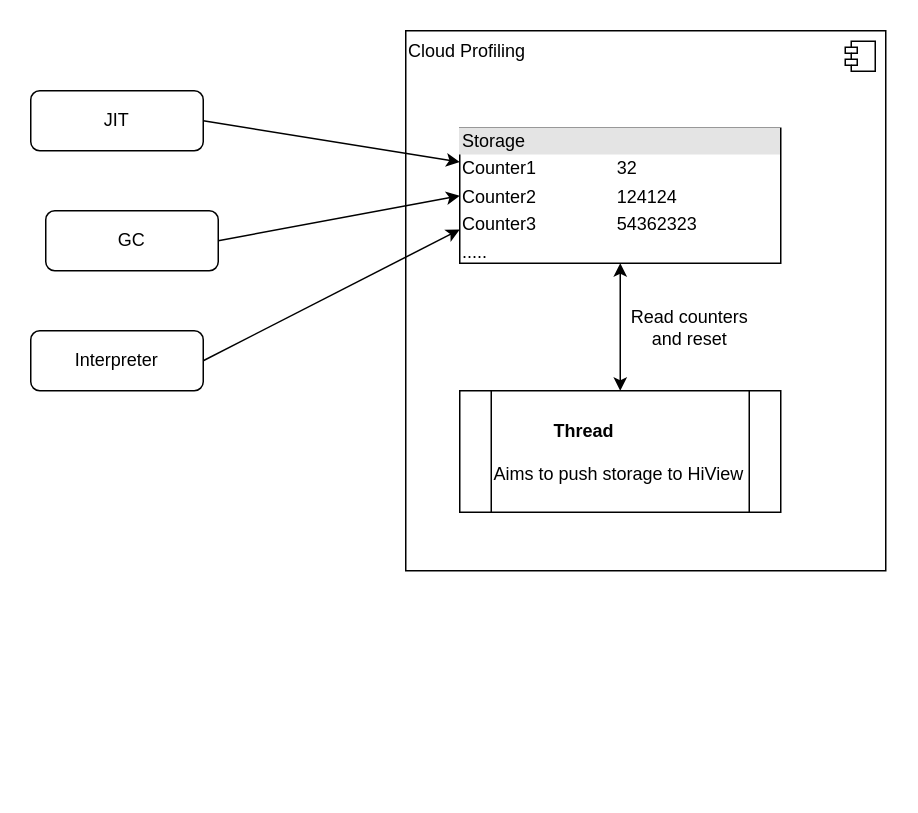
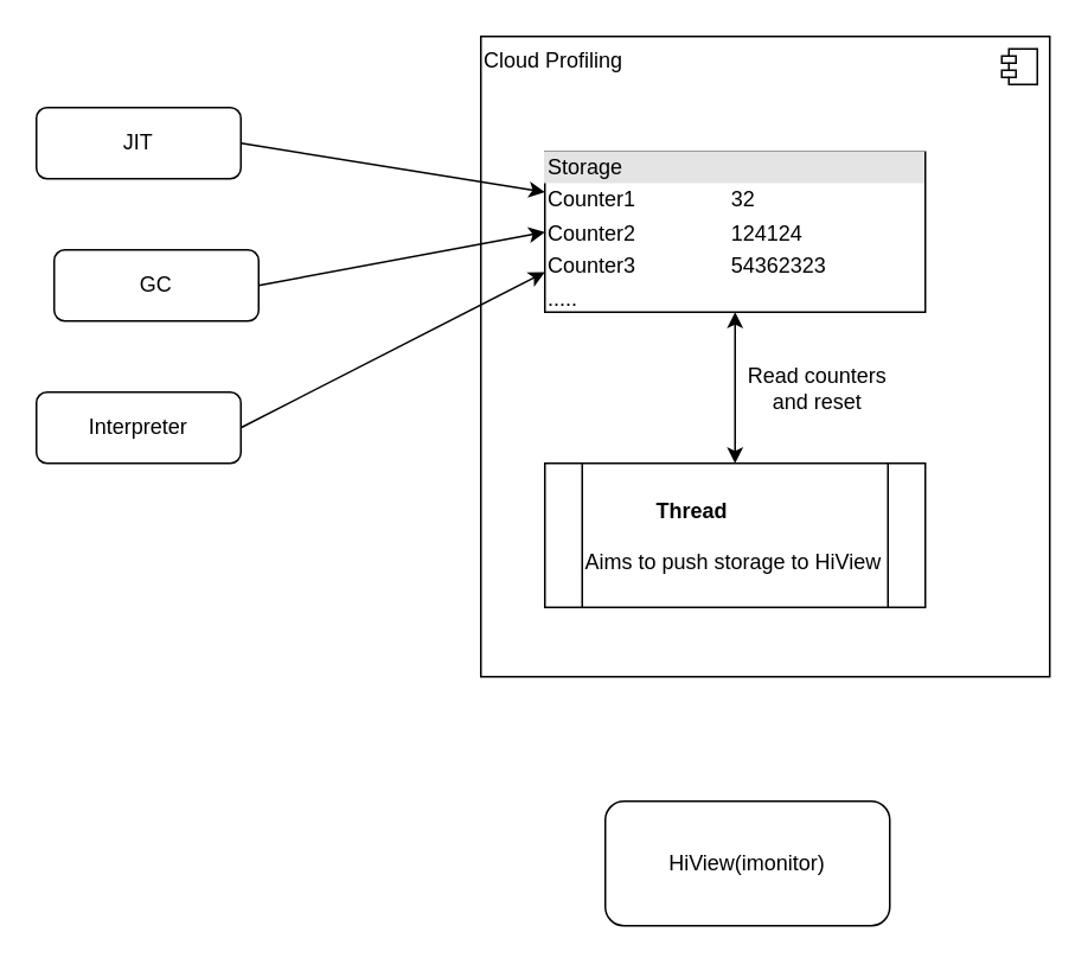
  <mxCell id="0" />
  <mxCell id="1" parent="0" />
  <mxCell id="2" value="Cloud Profiling" style="html=1;align=left;verticalAlign=top;" vertex="1" parent="1"><mxGeometry x="270" y="20" width="320" height="360" as="geometry" /></mxCell>
  <mxCell id="3" value="" style="shape=component;jettyWidth=8;jettyHeight=4;" vertex="1" parent="2"><mxGeometry x="1" width="20" height="20" relative="1" as="geometry"><mxPoint x="-27" y="7" as="offset" /></mxGeometry></mxCell>
  <mxCell id="4" value="&lt;div style=&quot;box-sizing: border-box ; width: 100% ; background: #e4e4e4 ; padding: 2px&quot;&gt;Storage&lt;/div&gt;&lt;table style=&quot;width: 100% ; font-size: 1em&quot; cellpadding=&quot;2&quot; cellspacing=&quot;0&quot;&gt;&lt;tbody&gt;&lt;tr&gt;&lt;td&gt;Counter1&lt;/td&gt;&lt;td&gt;32&lt;/td&gt;&lt;/tr&gt;&lt;tr&gt;&lt;td&gt;Counter2&lt;/td&gt;&lt;td&gt;124124&lt;/td&gt;&lt;/tr&gt;&lt;tr&gt;&lt;td&gt;Counter3&lt;/td&gt;&lt;td&gt;54362323&lt;/td&gt;&lt;/tr&gt;&lt;tr&gt;&lt;td&gt;.....&lt;/td&gt;&lt;td&gt;&lt;br&gt;&lt;/td&gt;&lt;/tr&gt;&lt;/tbody&gt;&lt;/table&gt;" style="verticalAlign=top;align=left;overflow=fill;html=1;" vertex="1" parent="2"><mxGeometry x="36" y="65" width="214" height="90" as="geometry" /></mxCell>
  <mxCell id="5" value="&lt;blockquote style=&quot;margin: 0 0 0 40px ; border: none ; padding: 0px&quot;&gt;&lt;b&gt;Thread&lt;/b&gt;&lt;/blockquote&gt;&lt;br&gt;Aims to push storage to HiView" style="shape=process;whiteSpace=wrap;html=1;backgroundOutline=1;align=left;" vertex="1" parent="2"><mxGeometry x="36" y="240" width="214" height="81" as="geometry" /></mxCell>
  <mxCell id="6" value="" style="endArrow=classic;startArrow=classic;html=1;entryX=0.5;entryY=1;entryDx=0;entryDy=0;" edge="1" parent="2" source="5" target="4"><mxGeometry width="50" height="50" relative="1" as="geometry"><mxPoint x="-391.111" y="430" as="sourcePoint" /><mxPoint x="-346.667" y="380" as="targetPoint" /></mxGeometry></mxCell>
  <mxCell id="7" value="Read counters&lt;br&gt;and reset" style="text;html=1;resizable=0;points=[];align=center;verticalAlign=middle;labelBackgroundColor=#ffffff;" vertex="1" connectable="0" parent="6"><mxGeometry x="-0.366" y="-1" relative="1" as="geometry"><mxPoint x="44" y="-15.5" as="offset" /></mxGeometry></mxCell>
  <mxCell id="8" value="JIT" style="rounded=1;whiteSpace=wrap;html=1;align=center;" vertex="1" parent="1"><mxGeometry x="20" y="60" width="115" height="40" as="geometry" /></mxCell>
  <mxCell id="9" value="GC" style="rounded=1;whiteSpace=wrap;html=1;align=center;" vertex="1" parent="1"><mxGeometry x="30" y="140" width="115" height="40" as="geometry" /></mxCell>
  <mxCell id="10" value="Interpreter" style="rounded=1;whiteSpace=wrap;html=1;align=center;" vertex="1" parent="1"><mxGeometry x="20" y="220" width="115" height="40" as="geometry" /></mxCell>
  <mxCell id="11" value="" style="endArrow=classic;html=1;exitX=1;exitY=0.5;exitDx=0;exitDy=0;entryX=0;entryY=0.25;entryDx=0;entryDy=0;" edge="1" parent="1" source="8" target="4"><mxGeometry width="50" height="50" relative="1" as="geometry"><mxPoint x="300" y="530" as="sourcePoint" /><mxPoint x="350" y="480" as="targetPoint" /></mxGeometry></mxCell>
  <mxCell id="12" value="" style="endArrow=classic;html=1;entryX=0;entryY=0.5;entryDx=0;entryDy=0;exitX=1;exitY=0.5;exitDx=0;exitDy=0;" edge="1" parent="1" source="9" target="4"><mxGeometry width="50" height="50" relative="1" as="geometry"><mxPoint x="260" y="510" as="sourcePoint" /><mxPoint x="40" y="440" as="targetPoint" /></mxGeometry></mxCell>
  <mxCell id="13" value="" style="endArrow=classic;html=1;entryX=0;entryY=0.75;entryDx=0;entryDy=0;exitX=1;exitY=0.5;exitDx=0;exitDy=0;" edge="1" parent="1" source="10" target="4"><mxGeometry width="50" height="50" relative="1" as="geometry"><mxPoint x="-20" y="570" as="sourcePoint" /><mxPoint x="30" y="520" as="targetPoint" /></mxGeometry></mxCell>
+ <mxCell id="14" value="HiView(imonitor)" style="rounded=1;whiteSpace=wrap;html=1;align=center;" vertex="1" parent="1"><mxGeometry x="340" y="450" width="160" height="70" as="geometry" /></mxCell>
